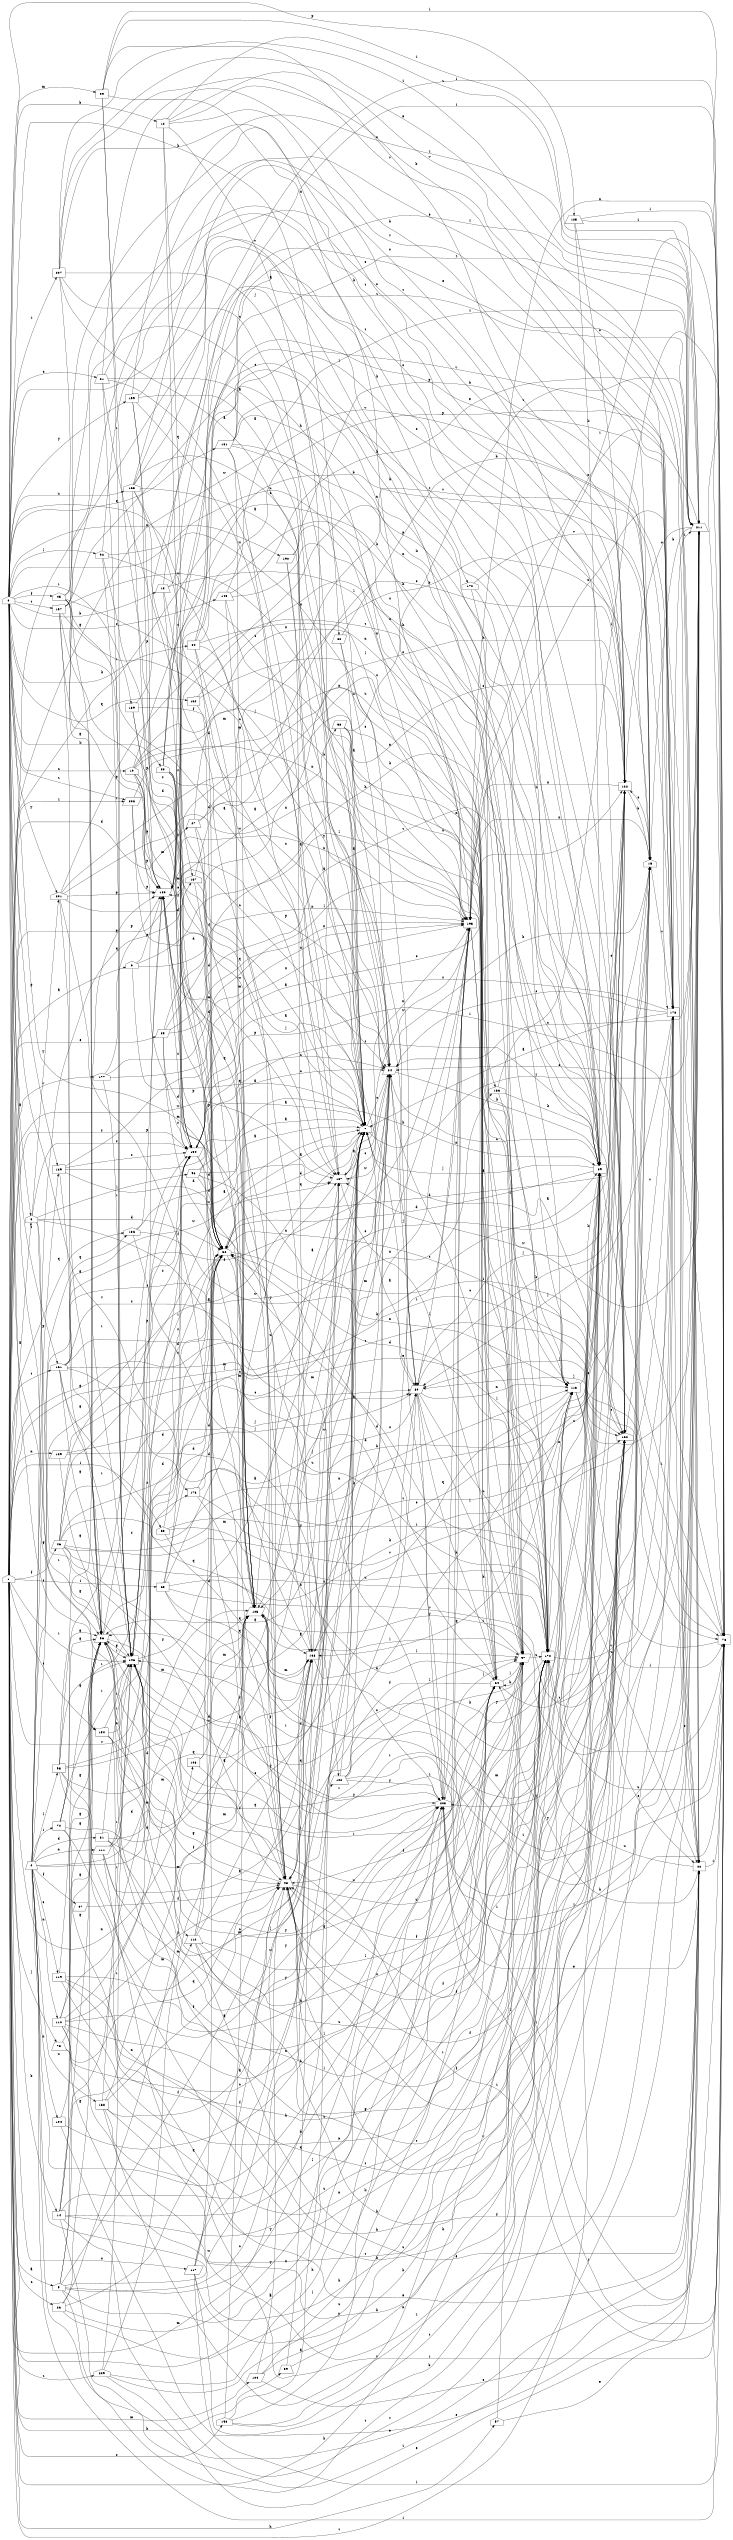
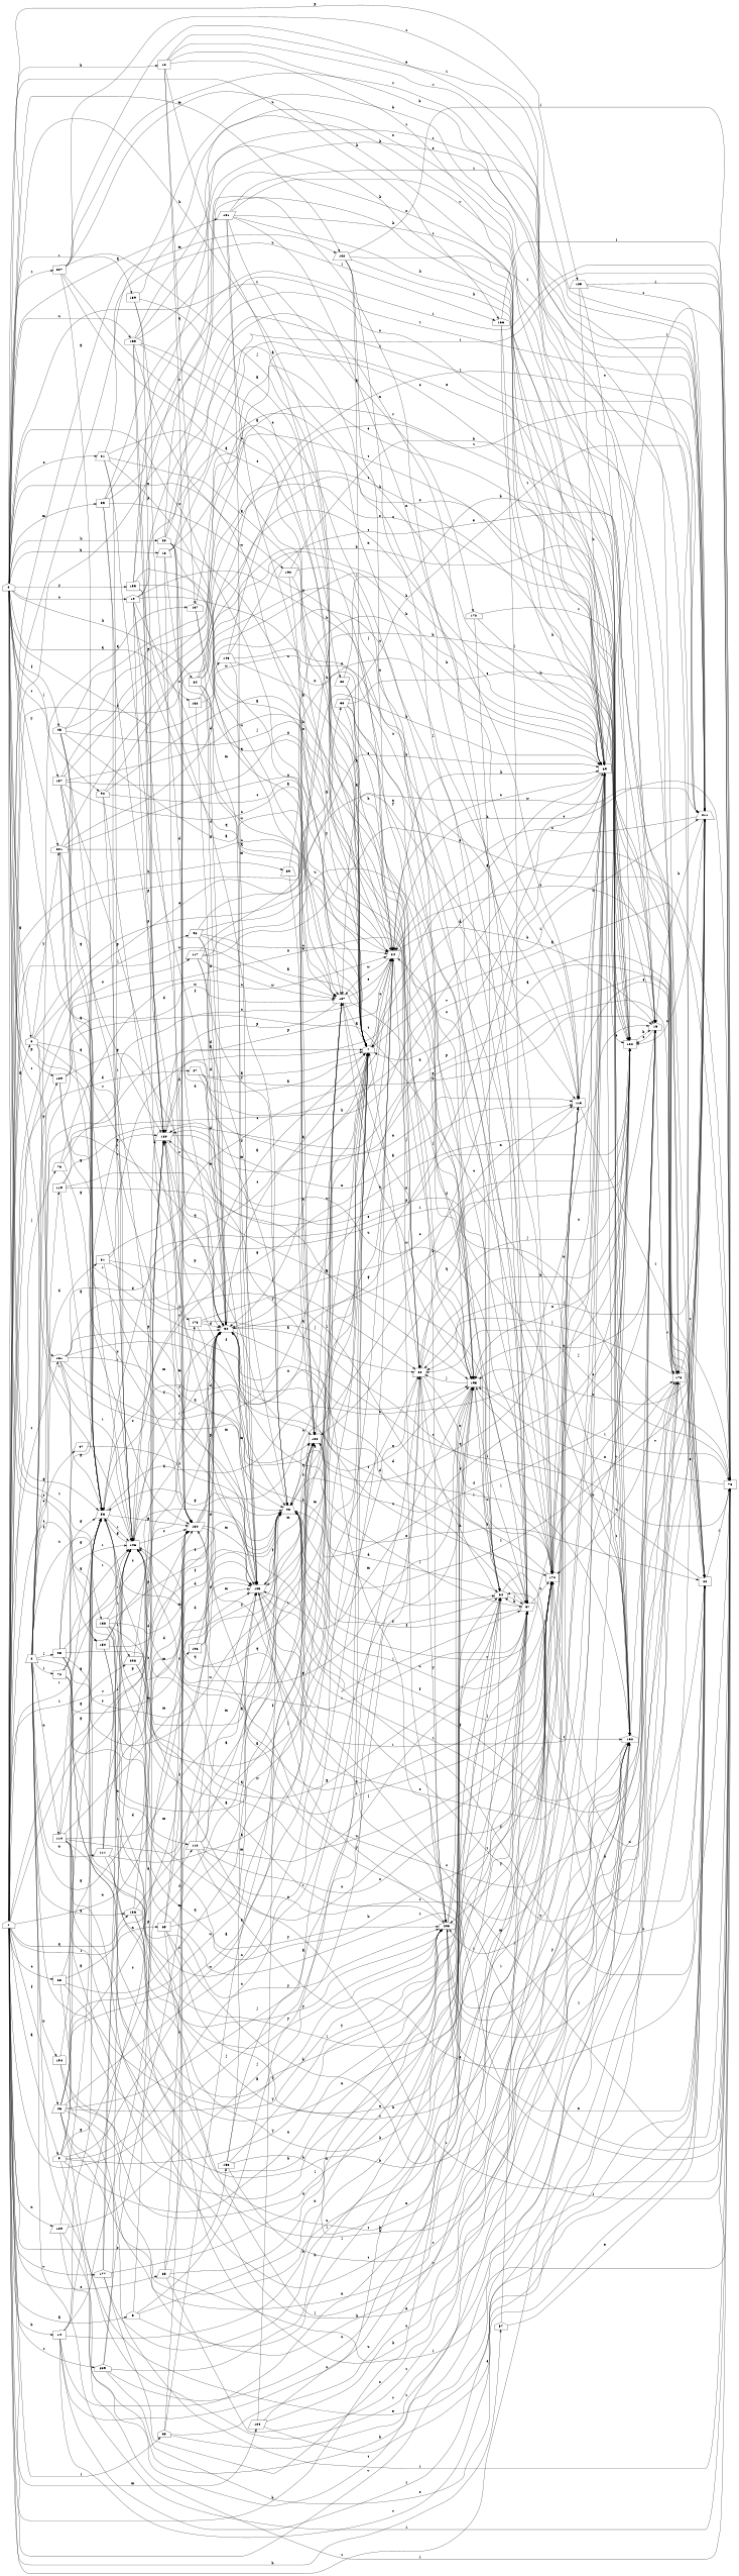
  strict digraph {
    rankdir=LR
    node [shape=folder]
    0 [shape=house]
    3 [shape=house]
    12
    13 [shape=trapezium]
    19 [shape=house]
    21 [shape=trapezium]
    45 [shape=house]
    56 [shape=parallelogram]
    82 [shape=parallelogram]
    84
    88 [shape=house]
    92 [shape=house]
    99
    102 [shape=trapezium]
    125 [shape=trapezium]
    129
    131 [shape=parallelogram]
    132
    139
    146
    148 [shape=trapezium]
    150
    157
    161 [shape=house]
    163 [shape=house]
    166 [shape=house]
    172 [shape=house]
    176
    187 [shape=trapezium]
    190 [shape=parallelogram]
    199
    201 [shape=house]
    207
    208 [shape=parallelogram]
    154 [shape=parallelogram]
    32 [shape=house]
    48 [shape=trapezium]
    96 [shape=parallelogram]
    112 [shape=trapezium]
    170
    15 [shape=house]
    162 [shape=house]
    178
    211 [shape=trapezium]
    7 [shape=house]
    137 [shape=house]
    40
    n48 [label=78]
    97 [shape=parallelogram]
    138
    64 [shape=house]
    89
    195
    130 [shape=parallelogram]
    113
    24 [shape=parallelogram]
    80 [shape=parallelogram]
    105 [shape=parallelogram]
    122
    203 [shape=house]
    1 [shape=house]
    5 [shape=house]
    6 [shape=house]
    14
    23
    27 [shape=trapezium]
    35 [shape=parallelogram]
    38 [shape=parallelogram]
    46 [shape=parallelogram]
    57 [shape=house]
    59 [shape=trapezium]
    65
    68 [shape=house]
    73 [shape=trapezium]
    104 [shape=parallelogram]
    106
    109 [shape=parallelogram]
    117 [shape=parallelogram]
    136 [shape=house]
    153 [shape=house]
    177 [shape=house]
    209 [shape=house]
    2 [shape=trapezium]
    31
    47 [shape=parallelogram]
    70
    95
    110
    111 [shape=parallelogram]
    119
    168
    194
    0 -> 3 [label=a]
    0 -> 12 [label=b]
    0 -> 13 [label=b]
    0 -> 19 [label=c]
    0 -> 21 [label=c]
    0 -> 45 [label=f]
    0 -> 56 [label=g]
    0 -> 82 [label=k]
    0 -> 84 [label=k]
    0 -> 88 [label=k]
    0 -> 92 [label=l]
    0 -> 99 [label=m]
    0 -> 102 [label=m]
    0 -> 125 [label=p]
    0 -> 129 [label=p]
    0 -> 131 [label=q]
    0 -> 132 [label=q]
    0 -> 139 [label=r]
    0 -> 146 [label=r]
    0 -> 148 [label=s]
    0 -> 150 [label=s]
    0 -> 157 [label=t]
    0 -> 161 [label=t]
    0 -> 163 [label=u]
    0 -> 166 [label=u]
    0 -> 172 [label=v]
    0 -> 176 [label=v]
    0 -> 187 [label=w]
    0 -> 190 [label=x]
    0 -> 199 [label=y]
    0 -> 201 [label=y]
    0 -> 207 [label=z]
    0 -> 208 [label=z]
    3 -> 201 [label=y]
    3 -> 154 [label=s]
    3 -> 32 [label=d]
    3 -> 48 [label=f]
    3 -> 96 [label=l]
    3 -> 112 [label=n]
    3 -> 170 [label=u]
    12 -> 154 [label=s]
    12 -> 15 [label=b]
    12 -> 162 [label=t]
    12 -> 178 [label=v]
    12 -> 211 [label=z]
    12 -> 7 [label=a]
    12 -> 137 [label=q]
    13 -> 154 [label=s]
    13 -> 40 [label=e]
    13 -> n48 [label=i]
    13 -> 97 [label=l]
    13 -> 138 [label=q]
    19 -> 187 [label=w]
    19 -> 32 [label=d]
    19 -> 138 [label=q]
    19 -> 64 [label=h]
    19 -> 89 [label=k]
    19 -> 195 [label=x]
    19 -> 130 [label=p]
    19 -> 113 [label=n]
    21 -> 146 [label=r]
    21 -> 187 [label=w]
    21 -> 48 [label=f]
    21 -> 15 [label=b]
    21 -> 7 [label=a]
    21 -> 24 [label=c]
    45 -> 56 [label=g]
    45 -> 146 [label=r]
    45 -> 162 [label=t]
    45 -> 7 [label=a]
    45 -> 80 [label=j]
    45 -> 105 [label=m]
    45 -> 122 [label=o]
    56 -> 146 [label=r]
    56 -> 154 [label=s]
    56 -> 170 [label=u]
    56 -> 24 [label=c]
    56 -> 122 [label=o]
    56 -> 203 [label=y]
    82 -> 15 [label=b]
    82 -> 7 [label=a]
    82 -> 24 [label=c]
    84 -> 32 [label=d]
    84 -> 211 [label=z]
    84 -> 97 [label=l]
    84 -> 89 [label=k]
    84 -> 105 [label=m]
    84 -> 122 [label=o]
    84 -> 203 [label=y]
    88 -> 154 [label=s]
    88 -> 32 [label=d]
    88 -> 138 [label=q]
    88 -> 89 [label=k]
    88 -> 113 [label=n]
    88 -> 24 [label=c]
    88 -> 105 [label=m]
    88 -> 122 [label=o]
    92 -> 146 [label=r]
    92 -> 195 [label=x]
    92 -> 24 [label=c]
    92 -> 105 [label=m]
    92 -> 122 [label=o]
    99 -> 146 [label=r]
    99 -> 32 [label=d]
    99 -> 211 [label=z]
    99 -> n48 [label=i]
    99 -> 195 [label=x]
    99 -> 122 [label=o]
    102 -> 211 [label=z]
    102 -> 7 [label=a]
    102 -> n48 [label=i]
    102 -> 97 [label=l]
    102 -> 89 [label=k]
    102 -> 203 [label=y]
    125 -> 211 [label=z]
    125 -> n48 [label=i]
    125 -> 89 [label=k]
    125 -> 122 [label=o]
    129 -> 56 [label=g]
    129 -> 154 [label=s]
    129 -> 162 [label=t]
    129 -> 195 [label=x]
    129 -> 203 [label=y]
    131 -> 170 [label=u]
    131 -> 162 [label=t]
    131 -> 178 [label=v]
    131 -> 211 [label=z]
    131 -> 7 [label=a]
    131 -> 89 [label=k]
    131 -> 113 [label=n]
    131 -> 105 [label=m]
    132 -> 32 [label=d]
    132 -> 170 [label=u]
    132 -> 89 [label=k]
    139 -> 32 [label=d]
    139 -> 7 [label=a]
    139 -> 89 [label=k]
    139 -> 130 [label=p]
    146 -> 56 [label=g]
    146 -> 154 [label=s]
    146 -> 32 [label=d]
    146 -> 170 [label=u]
    146 -> 211 [label=z]
    146 -> 7 [label=a]
    146 -> 130 [label=p]
    148 -> 170 [label=u]
    148 -> 211 [label=z]
    148 -> 40 [label=e]
    148 -> 64 [label=h]
    148 -> 105 [label=m]
    150 -> 146 [label=r]
    150 -> 32 [label=d]
    150 -> 48 [label=f]
    150 -> 97 [label=l]
    150 -> 203 [label=y]
    157 -> 56 [label=g]
    157 -> 48 [label=f]
    157 -> 162 [label=t]
    157 -> 178 [label=v]
    157 -> 64 [label=h]
    157 -> 195 [label=x]
    157 -> 130 [label=p]
    157 -> 24 [label=c]
    161 -> 56 [label=g]
    161 -> 146 [label=r]
    161 -> 162 [label=t]
    161 -> 40 [label=e]
    161 -> n48 [label=i]
    161 -> 138 [label=q]
    161 -> 64 [label=h]
    161 -> 195 [label=x]
    161 -> 122 [label=o]
    163 -> 187 [label=w]
    163 -> 48 [label=f]
    163 -> 7 [label=a]
    163 -> 97 [label=l]
    163 -> 89 [label=k]
    163 -> 130 [label=p]
    163 -> 24 [label=c]
    163 -> 122 [label=o]
    166 -> n48 [label=i]
    166 -> 97 [label=l]
    166 -> 89 [label=k]
    172 -> 178 [label=v]
    172 -> 64 [label=h]
    172 -> 89 [label=k]
    176 -> 32 [label=d]
    176 -> 80 [label=j]
    176 -> 105 [label=m]
    176 -> 122 [label=o]
    187 -> 7 [label=a]
    187 -> 97 [label=l]
    187 -> 195 [label=x]
    187 -> 130 [label=p]
    187 -> 24 [label=c]
    190 -> 15 [label=b]
    190 -> 7 [label=a]
    190 -> 138 [label=q]
    190 -> 195 [label=x]
    199 -> 187 [label=w]
    199 -> 154 [label=s]
    199 -> 211 [label=z]
    199 -> 7 [label=a]
    199 -> 40 [label=e]
    199 -> 130 [label=p]
    201 -> 56 [label=g]
    201 -> 48 [label=f]
    201 -> 162 [label=t]
    201 -> 195 [label=x]
    201 -> 130 [label=p]
    201 -> 113 [label=n]
    201 -> 24 [label=c]
    207 -> 56 [label=g]
    207 -> 178 [label=v]
    207 -> 211 [label=z]
    207 -> 7 [label=a]
    207 -> 40 [label=e]
    207 -> 89 [label=k]
    207 -> 24 [label=c]
    207 -> 80 [label=j]
    208 -> 170 [label=u]
    208 -> 130 [label=p]
    208 -> 80 [label=j]
    154 -> 32 [label=d]
    154 -> 7 [label=a]
    154 -> n48 [label=i]
    154 -> 24 [label=c]
    154 -> 105 [label=m]
    154 -> 122 [label=o]
    32 -> 146 [label=r]
    32 -> 170 [label=u]
    32 -> 162 [label=t]
    32 -> 7 [label=a]
    32 -> n48 [label=i]
    32 -> 130 [label=p]
    32 -> 105 [label=m]
    48 -> 56 [label=g]
    48 -> 170 [label=u]
    48 -> 178 [label=v]
    48 -> 211 [label=z]
    48 -> 138 [label=q]
    96 -> 32 [label=d]
    96 -> 48 [label=f]
    96 -> 7 [label=a]
    96 -> 89 [label=k]
    96 -> 113 [label=n]
    96 -> 24 [label=c]
    112 -> 32 [label=d]
    112 -> 170 [label=u]
    112 -> 162 [label=t]
    112 -> 40 [label=e]
    112 -> 97 [label=l]
    112 -> 138 [label=q]
    112 -> 105 [label=m]
    170 -> 146 [label=r]
    170 -> 32 [label=d]
    170 -> 48 [label=f]
    170 -> 178 [label=v]
    170 -> 113 [label=n]
    170 -> 24 [label=c]
    170 -> 122 [label=o]
    170 -> 203 [label=y]
    15 -> 48 [label=f]
    15 -> 178 [label=v]
    15 -> 195 [label=x]
    15 -> 122 [label=o]
    15 -> 203 [label=y]
    162 -> 48 [label=f]
    162 -> 178 [label=v]
    162 -> 130 [label=p]
    162 -> 203 [label=y]
    178 -> 154 [label=s]
    178 -> 170 [label=u]
    178 -> 211 [label=z]
    178 -> 7 [label=a]
    178 -> 40 [label=e]
    178 -> 130 [label=p]
    178 -> 24 [label=c]
    178 -> 80 [label=j]
    211 -> 187 [label=w]
    211 -> 15 [label=b]
    211 -> 195 [label=x]
    211 -> 24 [label=c]
    211 -> 80 [label=j]
    211 -> 122 [label=o]
    7 -> 32 [label=d]
    7 -> 211 [label=z]
    7 -> 24 [label=c]
    7 -> 105 [label=m]
    137 -> 32 [label=d]
    137 -> 7 [label=a]
    137 -> 122 [label=o]
    40 -> 48 [label=f]
    40 -> 170 [label=u]
    40 -> n48 [label=i]
    40 -> 64 [label=h]
    40 -> 195 [label=x]
    40 -> 130 [label=p]
    n48 -> 146 [label=r]
    n48 -> 170 [label=u]
    n48 -> 7 [label=a]
    n48 -> 195 [label=x]
    n48 -> 24 [label=c]
    n48 -> 80 [label=j]
    n48 -> 105 [label=m]
    97 -> 56 [label=g]
    97 -> 146 [label=r]
    97 -> 32 [label=d]
    97 -> 48 [label=f]
    97 -> 170 [label=u]
    97 -> 64 [label=h]
    138 -> 187 [label=w]
    138 -> 48 [label=f]
    138 -> 97 [label=l]
    138 -> 195 [label=x]
    138 -> 105 [label=m]
    64 -> 32 [label=d]
    64 -> 48 [label=f]
    64 -> 162 [label=t]
    64 -> 97 [label=l]
    89 -> 56 [label=g]
    89 -> 32 [label=d]
    89 -> 48 [label=f]
    89 -> 170 [label=u]
    89 -> 162 [label=t]
    89 -> 7 [label=a]
    89 -> n48 [label=i]
    89 -> 138 [label=q]
    89 -> 24 [label=c]
    89 -> 122 [label=o]
    195 -> 56 [label=g]
    195 -> 187 [label=w]
    195 -> n48 [label=i]
    195 -> 97 [label=l]
    195 -> 64 [label=h]
    195 -> 80 [label=j]
    195 -> 105 [label=m]
    130 -> 154 [label=s]
    130 -> 48 [label=f]
    130 -> 170 [label=u]
    130 -> n48 [label=i]
    130 -> 195 [label=x]
    113 -> 40 [label=e]
    113 -> n48 [label=i]
    113 -> 138 [label=q]
    113 -> 89 [label=k]
    24 -> 56 [label=g]
    24 -> 187 [label=w]
    24 -> 15 [label=b]
    24 -> 89 [label=k]
    24 -> 130 [label=p]
    24 -> 80 [label=j]
    80 -> 146 [label=r]
    80 -> 170 [label=u]
    80 -> 15 [label=b]
    80 -> 7 [label=a]
    80 -> 97 [label=l]
    80 -> 64 [label=h]
    80 -> 113 [label=n]
    80 -> 203 [label=y]
    105 -> 48 [label=f]
    105 -> 211 [label=z]
    105 -> 7 [label=a]
    105 -> n48 [label=i]
    105 -> 97 [label=l]
    105 -> 130 [label=p]
    105 -> 203 [label=y]
    122 -> 146 [label=r]
    122 -> 32 [label=d]
    122 -> 48 [label=f]
    122 -> 15 [label=b]
    122 -> 195 [label=x]
    122 -> 80 [label=j]
    203 -> 146 [label=r]
    203 -> 211 [label=z]
    203 -> 40 [label=e]
    203 -> n48 [label=i]
    203 -> 97 [label=l]
    203 -> 195 [label=x]
    1 -> 3 [label=a]
    1 -> 102 [label=m]
    1 -> 146 [label=r]
    1 -> 150 [label=s]
    1 -> 161 [label=t]
    1 -> 166 [label=u]
    1 -> 176 [label=v]
    1 -> 187 [label=w]
    1 -> 208 [label=z]
    1 -> 154 [label=s]
    1 -> 15 [label=b]
    1 -> 162 [label=t]
    1 -> 178 [label=v]
    1 -> 211 [label=z]
    1 -> 64 [label=h]
    1 -> 89 [label=k]
    1 -> 80 [label=j]
    1 -> 5 [label=a]
    1 -> 6 [label=a]
    1 -> 14 [label=b]
    1 -> 23 [label=c]
    1 -> 27 [label=d]
    1 -> 35 [label=e]
    1 -> 38 [label=e]
    1 -> 46 [label=f]
    1 -> 57 [label=h]
    1 -> 59 [label=h]
    1 -> 65 [label=i]
    1 -> 68 [label=i]
    1 -> 73 [label=j]
    1 -> 104 [label=m]
    1 -> 106 [label=n]
    1 -> 109 [label=n]
    1 -> 117 [label=o]
    1 -> 136 [label=q]
    1 -> 153 [label=s]
    1 -> 177 [label=v]
    1 -> 209 [label=z]
    5 -> 56 [label=g]
    5 -> 187 [label=w]
    5 -> 48 [label=f]
    5 -> 112 [label=n]
    5 -> 162 [label=t]
    5 -> 195 [label=x]
    5 -> 24 [label=c]
    5 -> 203 [label=y]
    6 -> 7 [label=a]
    6 -> 97 [label=l]
    6 -> 195 [label=x]
    6 -> 130 [label=p]
    14 -> 56 [label=g]
    14 -> 154 [label=s]
    14 -> 32 [label=d]
    14 -> 170 [label=u]
    14 -> 178 [label=v]
    14 -> 211 [label=z]
    14 -> 97 [label=l]
    14 -> 64 [label=h]
    23 -> 56 [label=g]
    23 -> 97 [label=l]
    23 -> 138 [label=q]
    23 -> 105 [label=m]
    23 -> 203 [label=y]
    27 -> 32 [label=d]
    27 -> 15 [label=b]
    27 -> 178 [label=v]
    27 -> 7 [label=a]
    27 -> 113 [label=n]
    35 -> 154 [label=s]
    35 -> 32 [label=d]
    35 -> 162 [label=t]
    35 -> 89 [label=k]
    35 -> 195 [label=x]
-   35 -> 122 [label=o]
+   177 -> 122 [label=o]
    38 -> 170 [label=u]
    38 -> 211 [label=z]
    38 -> 7 [label=a]
    38 -> 113 [label=n]
    38 -> 122 [label=o]
    46 -> 56 [label=g]
    46 -> 187 [label=w]
    46 -> 170 [label=u]
    46 -> 178 [label=v]
    46 -> 7 [label=a]
    46 -> 89 [label=k]
    46 -> 113 [label=n]
    46 -> 24 [label=c]
    46 -> 80 [label=j]
    46 -> 203 [label=y]
    57 -> 40 [label=e]
    57 -> 97 [label=l]
    59 -> 138 [label=q]
    59 -> 89 [label=k]
    65 -> 187 [label=w]
    65 -> 154 [label=s]
    65 -> 32 [label=d]
    65 -> 178 [label=v]
    65 -> 138 [label=q]
    65 -> 89 [label=k]
    65 -> 113 [label=n]
    68 -> 154 [label=s]
    68 -> 170 [label=u]
    68 -> 162 [label=t]
    68 -> 138 [label=q]
    73 -> 56 [label=g]
    73 -> 138 [label=q]
    73 -> 24 [label=c]
    104 -> 48 [label=f]
    104 -> 170 [label=u]
    104 -> 40 [label=e]
    104 -> 64 [label=h]
    106 -> 32 [label=d]
    106 -> 48 [label=f]
    106 -> 105 [label=m]
    109 -> 56 [label=g]
    109 -> 15 [label=b]
    109 -> n48 [label=i]
    109 -> 80 [label=j]
    117 -> 187 [label=w]
    117 -> 32 [label=d]
    117 -> 48 [label=f]
    117 -> 15 [label=b]
    117 -> 40 [label=e]
    117 -> 89 [label=k]
    136 -> 7 [label=a]
    136 -> 89 [label=k]
    136 -> 130 [label=p]
    136 -> 203 [label=y]
    153 -> 162 [label=t]
    153 -> 7 [label=a]
    153 -> 113 [label=n]
    153 -> 105 [label=m]
    153 -> 203 [label=y]
    177 -> 146 [label=r]
    177 -> 97 [label=l]
    177 -> 195 [label=x]
    177 -> 130 [label=p]
    209 -> 146 [label=r]
    209 -> 170 [label=u]
    209 -> 40 [label=e]
    209 -> 64 [label=h]
    209 -> 105 [label=m]
    2 -> 129 [label=p]
    2 -> 187 [label=w]
    2 -> 32 [label=d]
    2 -> 7 [label=a]
    2 -> 137 [label=q]
    2 -> 40 [label=e]
    2 -> n48 [label=i]
    2 -> 64 [label=h]
    2 -> 89 [label=k]
    2 -> 105 [label=m]
    2 -> 136 [label=q]
    2 -> 31 [label=d]
    2 -> 47 [label=f]
    2 -> 70 [label=i]
    2 -> 95 [label=l]
    2 -> 110 [label=n]
    2 -> 111 [label=n]
    2 -> 119 [label=o]
    2 -> 168 [label=u]
    2 -> 194 [label=x]
    31 -> 146 [label=r]
    31 -> 7 [label=a]
    31 -> 97 [label=l]
    31 -> 24 [label=c]
    31 -> 80 [label=j]
    47 -> 48 [label=f]
    70 -> 56 [label=g]
    70 -> 146 [label=r]
    70 -> 7 [label=a]
    70 -> 40 [label=e]
    70 -> 64 [label=h]
    70 -> 130 [label=p]
    95 -> 56 [label=g]
    95 -> 146 [label=r]
    95 -> 187 [label=w]
    95 -> 154 [label=s]
    95 -> 15 [label=b]
    95 -> 162 [label=t]
    95 -> 138 [label=q]
    95 -> 105 [label=m]
    110 -> 56 [label=g]
    110 -> 32 [label=d]
    110 -> 48 [label=f]
    110 -> 15 [label=b]
    110 -> 162 [label=t]
    110 -> 7 [label=a]
    110 -> 195 [label=x]
    110 -> 113 [label=n]
    110 -> 105 [label=m]
    111 -> 146 [label=r]
    111 -> 154 [label=s]
    111 -> 32 [label=d]
    111 -> 7 [label=a]
    111 -> n48 [label=i]
    111 -> 203 [label=y]
    119 -> 56 [label=g]
    119 -> 170 [label=u]
    119 -> 15 [label=b]
    119 -> 113 [label=n]
    119 -> 24 [label=c]
    168 -> 146 [label=r]
    168 -> 48 [label=f]
    168 -> 162 [label=t]
    168 -> 211 [label=z]
    168 -> 7 [label=a]
    168 -> 89 [label=k]
    168 -> 105 [label=m]
    194 -> 56 [label=g]
    194 -> n48 [label=i]
    194 -> 64 [label=h]
  }
